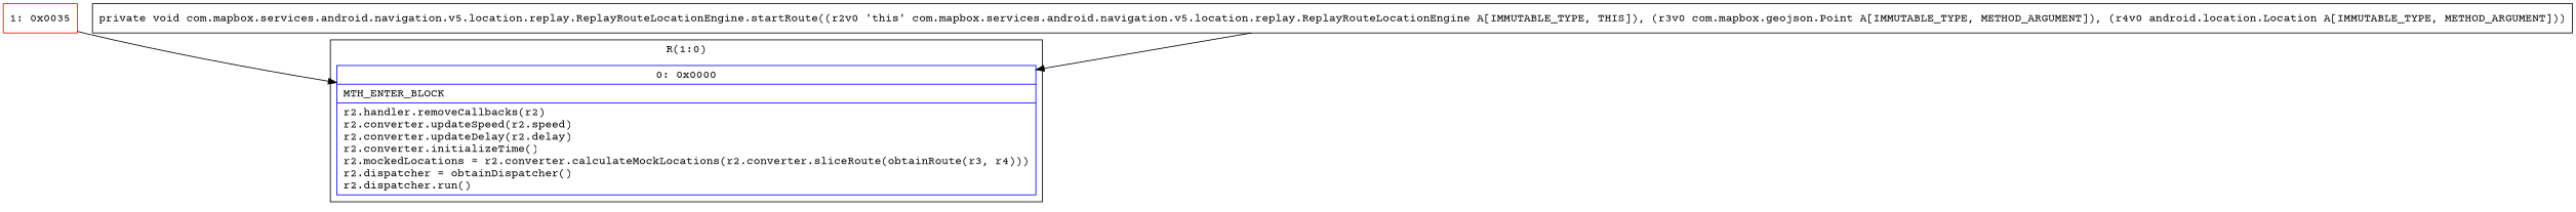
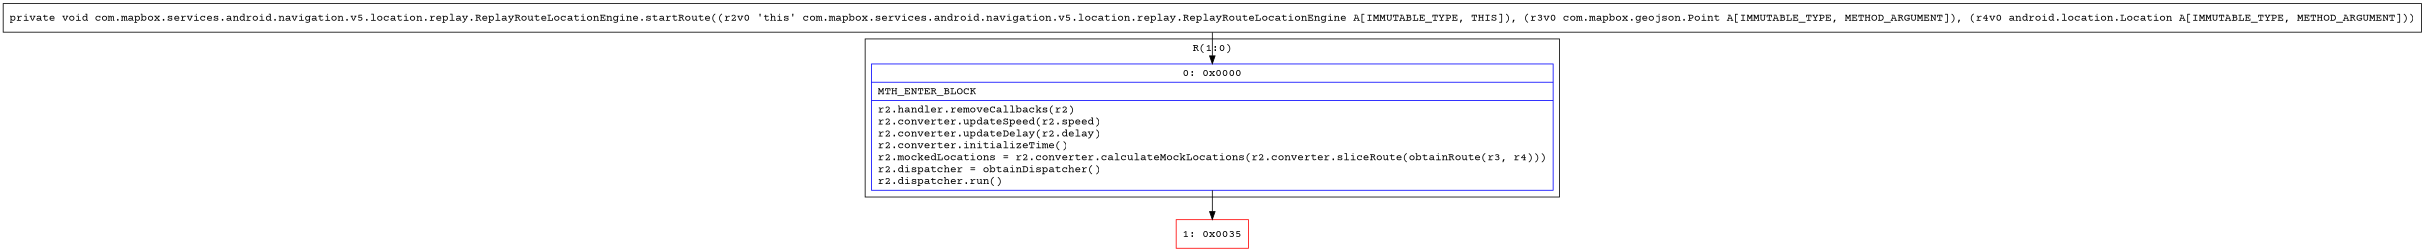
  digraph {
    fontname="Courier Prime"
    node [shape=record fontname="Courier Prime"]
    edge [fontname="Courier Prime"]
    n1 [color=blue label="{0\:\ 0x0000|MTH_ENTER_BLOCK\l|r2.handler.removeCallbacks(r2)\lr2.converter.updateSpeed(r2.speed)\lr2.converter.updateDelay(r2.delay)\lr2.converter.initializeTime()\lr2.mockedLocations = r2.converter.calculateMockLocations(r2.converter.sliceRoute(obtainRoute(r3, r4)))\lr2.dispatcher = obtainDispatcher()\lr2.dispatcher.run()\l}"]
    n2 [color=red label="{1\:\ 0x0035}"]
    n3 [label="{private void com.mapbox.services.android.navigation.v5.location.replay.ReplayRouteLocationEngine.startRoute((r2v0 'this' com.mapbox.services.android.navigation.v5.location.replay.ReplayRouteLocationEngine A[IMMUTABLE_TYPE, THIS]), (r3v0 com.mapbox.geojson.Point A[IMMUTABLE_TYPE, METHOD_ARGUMENT]), (r4v0 android.location.Location A[IMMUTABLE_TYPE, METHOD_ARGUMENT])) }"]
    subgraph cluster_1 {
      label="R(1:0)"
      n1
    }
-   n2 -> n1
+   n1 -> n2
    n3 -> n1
  }
